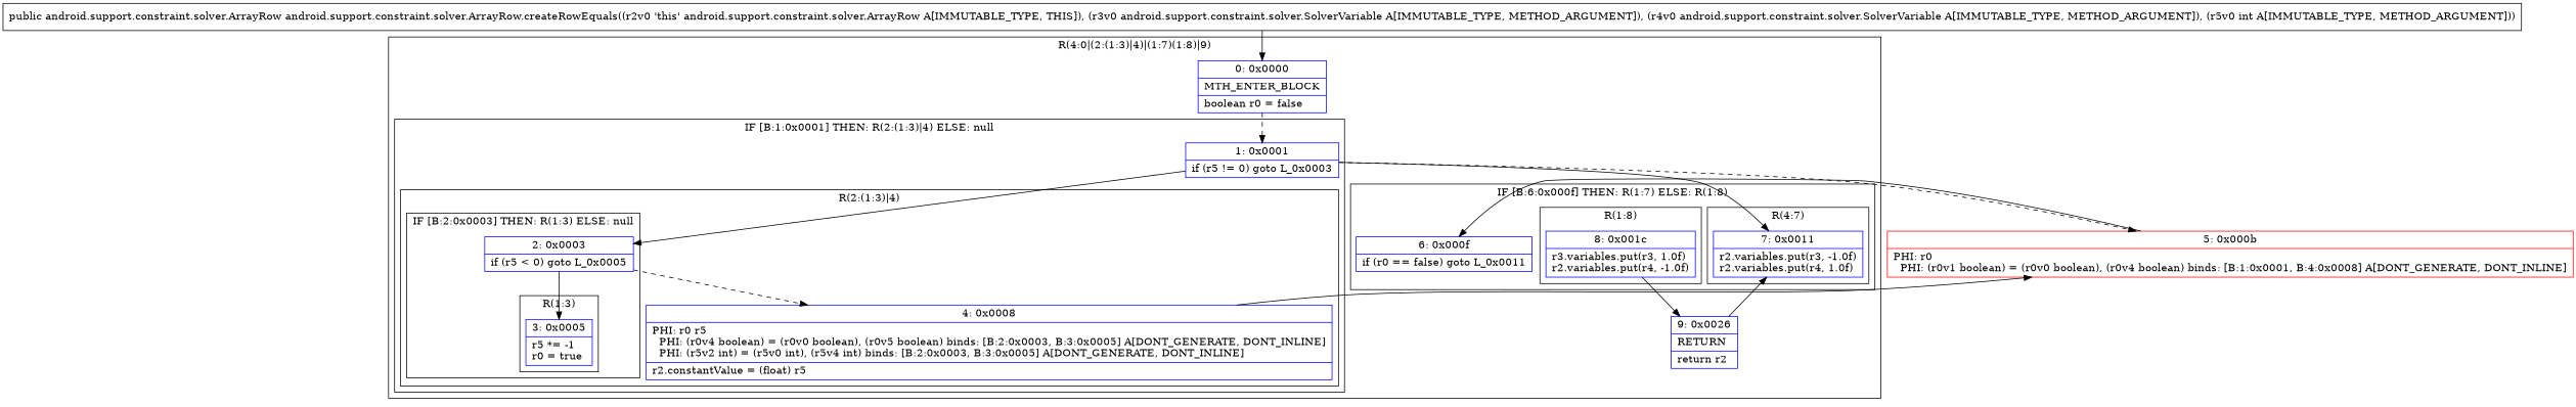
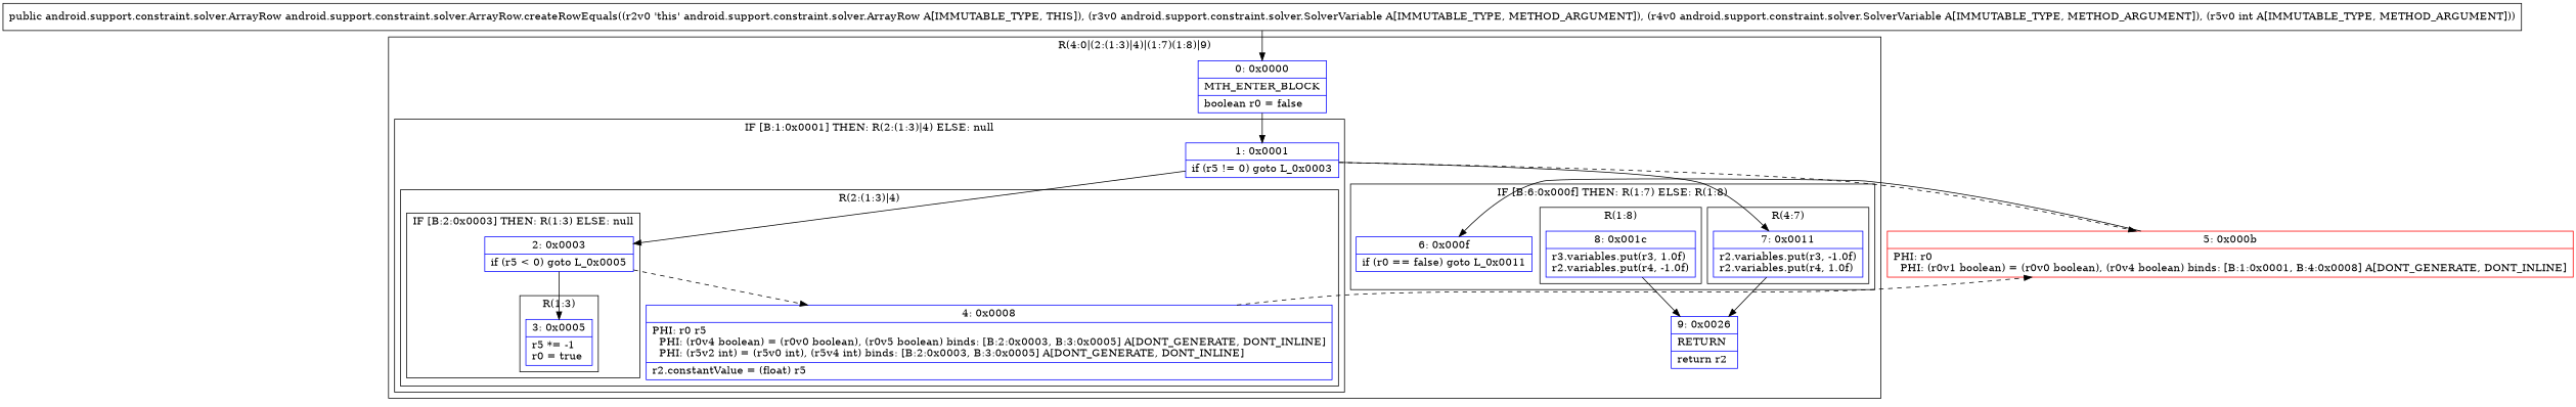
  digraph {
    node [color=blue shape=record]
    n1 [label="{3\:\ 0x0005|r5 *= \-1\lr0 = true\l}"]
    n2 [label="{2\:\ 0x0003|if (r5 \< 0) goto L_0x0005\l}"]
    n3 [label="{4\:\ 0x0008|PHI: r0 r5 \l  PHI: (r0v4 boolean) = (r0v0 boolean), (r0v5 boolean) binds: [B:2:0x0003, B:3:0x0005] A[DONT_GENERATE, DONT_INLINE]\l  PHI: (r5v2 int) = (r5v0 int), (r5v4 int) binds: [B:2:0x0003, B:3:0x0005] A[DONT_GENERATE, DONT_INLINE]\l|r2.constantValue = (float) r5\l}"]
    n4 [label="{1\:\ 0x0001|if (r5 != 0) goto L_0x0003\l}"]
    n5 [label="{7\:\ 0x0011|r2.variables.put(r3, \-1.0f)\lr2.variables.put(r4, 1.0f)\l}"]
    n6 [label="{8\:\ 0x001c|r3.variables.put(r3, 1.0f)\lr2.variables.put(r4, \-1.0f)\l}"]
    n7 [label="{6\:\ 0x000f|if (r0 == false) goto L_0x0011\l}"]
    n8 [label="{0\:\ 0x0000|MTH_ENTER_BLOCK\l|boolean r0 = false\l}"]
    n9 [label="{9\:\ 0x0026|RETURN\l|return r2\l}"]
    n10 [color=red label="{5\:\ 0x000b|PHI: r0 \l  PHI: (r0v1 boolean) = (r0v0 boolean), (r0v4 boolean) binds: [B:1:0x0001, B:4:0x0008] A[DONT_GENERATE, DONT_INLINE]\l}"]
    n11 [label="{public android.support.constraint.solver.ArrayRow android.support.constraint.solver.ArrayRow.createRowEquals((r2v0 'this' android.support.constraint.solver.ArrayRow A[IMMUTABLE_TYPE, THIS]), (r3v0 android.support.constraint.solver.SolverVariable A[IMMUTABLE_TYPE, METHOD_ARGUMENT]), (r4v0 android.support.constraint.solver.SolverVariable A[IMMUTABLE_TYPE, METHOD_ARGUMENT]), (r5v0 int A[IMMUTABLE_TYPE, METHOD_ARGUMENT])) }" color=""]
    subgraph cluster_1 {
      label="R(4:0|(2:(1:3)|4)|(1:7)(1:8)|9)"
      n8
      n9
      subgraph cluster_2 {
        label="IF [B:1:0x0001] THEN: R(2:(1:3)|4) ELSE: null"
        n4
        subgraph cluster_3 {
          label="R(2:(1:3)|4)"
          n3
          subgraph cluster_4 {
            label="IF [B:2:0x0003] THEN: R(1:3) ELSE: null"
            n2
            subgraph cluster_5 {
              label="R(1:3)"
              n1
            }
          }
        }
      }
      subgraph cluster_6 {
        label="IF [B:6:0x000f] THEN: R(1:7) ELSE: R(1:8)"
        n7
        subgraph cluster_7 {
          label="R(4:7)"
          n5
        }
        subgraph cluster_8 {
          label="R(1:8)"
          n6
        }
      }
    }
    n2 -> n1
    n2 -> n3 [style=dashed]
-   n3 -> n10
+   n3 -> n10 [style=dashed]
    n4 -> n2
    n4 -> n5
    n4 -> n10 [style=dashed]
-   n9 -> n5
+   n5 -> n9
    n6 -> n9
-   n8 -> n4 [style=dashed]
+   n8 -> n4
    n10 -> n7
    n11 -> n8
  }
